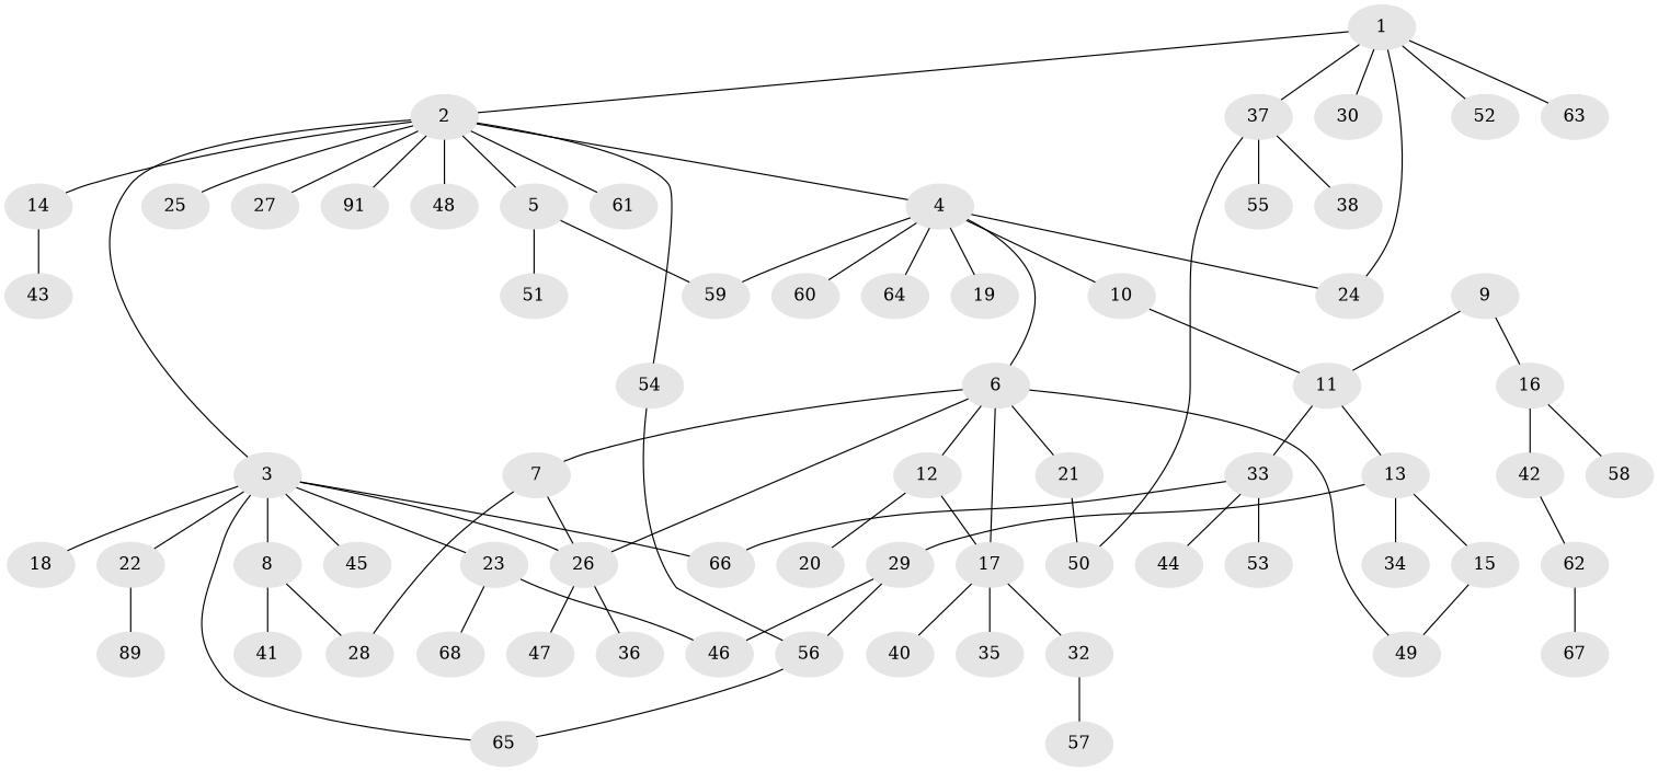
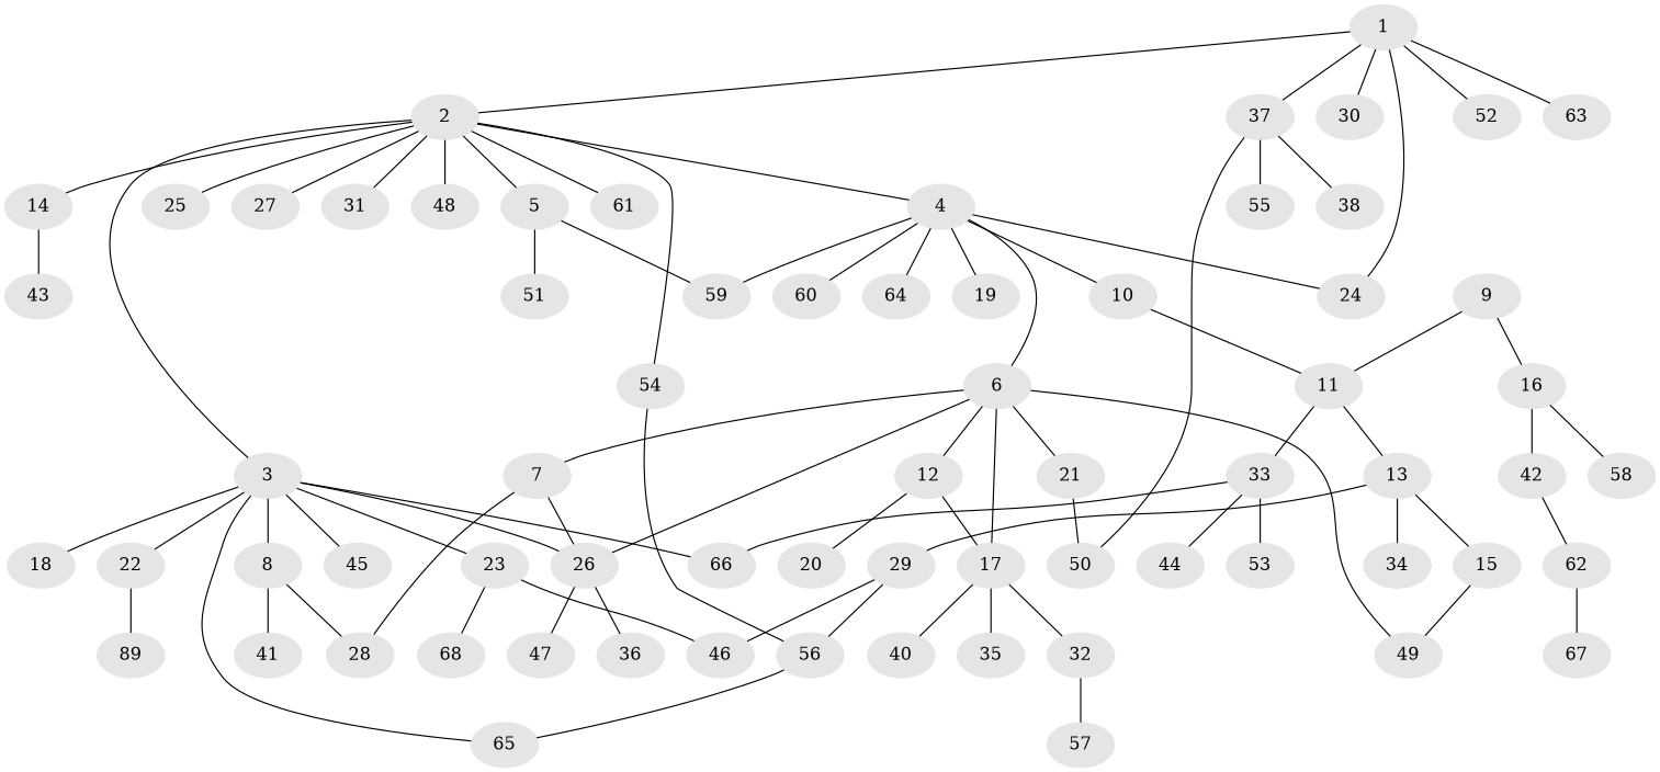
  graph {
    node [color=gray90 style=filled]
    1
    2
    24
    30
    37
    52
    63
    3
    4
    5
    14
    25
    27
-   31 [label=91]
+   31
    48
    54
    61
    50
    38
    55
    8
    18
    22
    23
    26
    45
    65
    66
    6
    10
    19
    59
    60
    64
    51
    43
    56
    28
    41
    n40 [label=89]
    46
    68
    36
    47
    7
    12
    17
    21
    49
    11
    9
    16
    20
    32
    35
    40
    13
    33
    42
    58
    15
    29
    34
    44
    53
    62
    57
    67
    1 -- 2
    1 -- 24
    1 -- 30
    1 -- 37
    1 -- 52
    1 -- 63
    2 -- 3
    2 -- 4
    2 -- 5
    2 -- 14
    2 -- 25
    2 -- 27
    2 -- 31
    2 -- 48
    2 -- 54
    2 -- 61
    37 -- 50
    37 -- 38
    37 -- 55
    3 -- 8
    3 -- 18
    3 -- 22
    3 -- 23
    3 -- 26
    3 -- 45
    3 -- 65
    3 -- 66
    4 -- 24
    4 -- 6
    4 -- 10
    4 -- 19
    4 -- 59
    4 -- 60
    4 -- 64
    5 -- 59
    5 -- 51
    14 -- 43
    54 -- 56
    8 -- 28
    8 -- 41
    22 -- n40
    23 -- 46
    23 -- 68
    26 -- 36
    26 -- 47
    6 -- 26
    6 -- 7
    6 -- 12
    6 -- 17
    6 -- 21
    6 -- 49
    10 -- 11
    56 -- 65
    7 -- 26
    7 -- 28
    12 -- 17
    12 -- 20
    17 -- 32
    17 -- 35
    17 -- 40
    21 -- 50
    11 -- 13
    11 -- 33
    9 -- 11
    9 -- 16
    16 -- 42
    16 -- 58
    32 -- 57
    13 -- 15
    13 -- 29
    13 -- 34
    33 -- 66
    33 -- 44
    33 -- 53
    42 -- 62
    15 -- 49
    29 -- 56
    29 -- 46
    62 -- 67
  }
